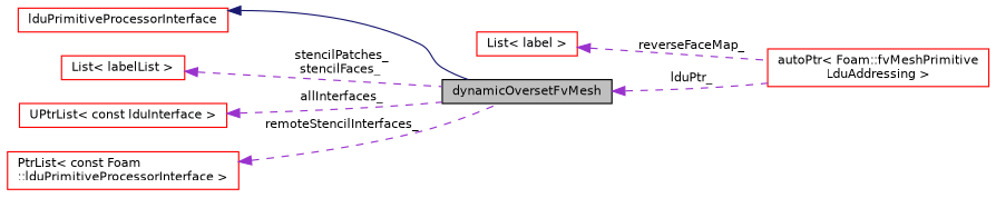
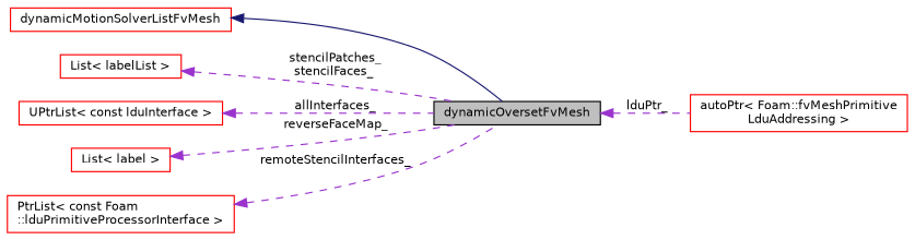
  digraph {
    rankdir=LR
    node [color=red fontname=Helvetica fontsize=10 shape=record]
    edge [color=darkorchid3 dir=back fontname=Helvetica fontsize=10 labelfontname=Helvetica labelfontsize=10 style=dashed]
    n1 [color=black fillcolor=grey75 fontcolor=black height=0.2 label=dynamicOversetFvMesh style=filled width=0.4]
    n2 [height=0.2 label="autoPtr\< Foam::fvMeshPrimitive\lLduAddressing \>" width=0.4]
-   n3 [height=0.2 label=lduPrimitiveProcessorInterface width=0.4]
+   n3 [height=0.2 label=dynamicMotionSolverListFvMesh width=0.4]
    n4 [height=0.2 label="List\< labelList \>" width=0.4]
    n5 [height=0.2 label="UPtrList\< const lduInterface \>" width=0.4]
    n6 [height=0.2 label="List\< label \>" width=0.4]
    n7 [height=0.2 label="PtrList\< const Foam\l::lduPrimitiveProcessorInterface \>" width=0.4]
    n1 -> n2 [label=" lduPtr_"]
    n3 -> n1 [color=midnightblue style=solid]
    n4 -> n1 [label=" stencilPatches_\nstencilFaces_"]
    n5 -> n1 [label=" allInterfaces_"]
-   n6 -> n2 [label=" reverseFaceMap_"]
+   n6 -> n1 [label=" reverseFaceMap_"]
    n7 -> n1 [label=" remoteStencilInterfaces_"]
  }
